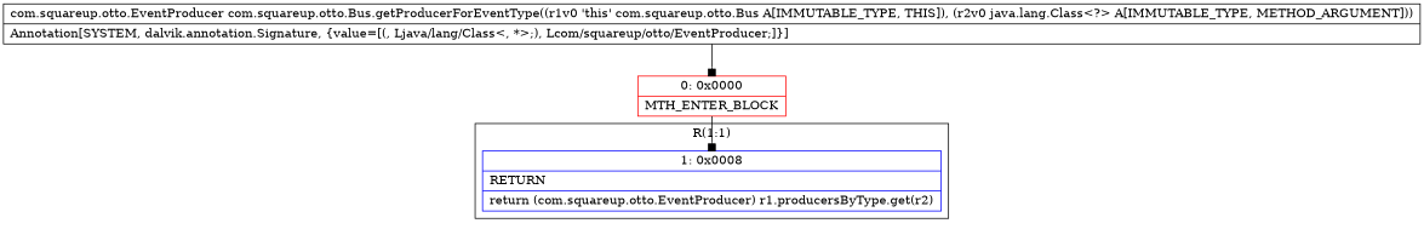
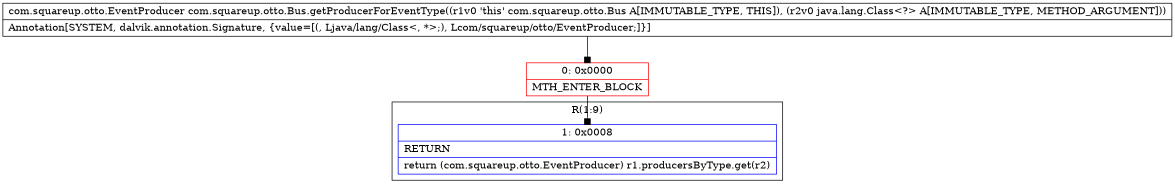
  digraph {
    node [shape=record]
    edge [arrowhead=box]
    n1 [color=blue label="{1\:\ 0x0008|RETURN\l|return (com.squareup.otto.EventProducer) r1.producersByType.get(r2)\l}"]
    n2 [color=red label="{0\:\ 0x0000|MTH_ENTER_BLOCK\l}"]
    n3 [label="{com.squareup.otto.EventProducer com.squareup.otto.Bus.getProducerForEventType((r1v0 'this' com.squareup.otto.Bus A[IMMUTABLE_TYPE, THIS]), (r2v0 java.lang.Class\<?\> A[IMMUTABLE_TYPE, METHOD_ARGUMENT]))  | Annotation[SYSTEM, dalvik.annotation.Signature, \{value=[(, Ljava\/lang\/Class\<, *\>;), Lcom\/squareup\/otto\/EventProducer;]\}]\l}"]
    subgraph cluster_1 {
-     label="R(1:1)"
+     label="R(1:9)"
      n1
    }
    n2 -> n1
    n3 -> n2
  }
